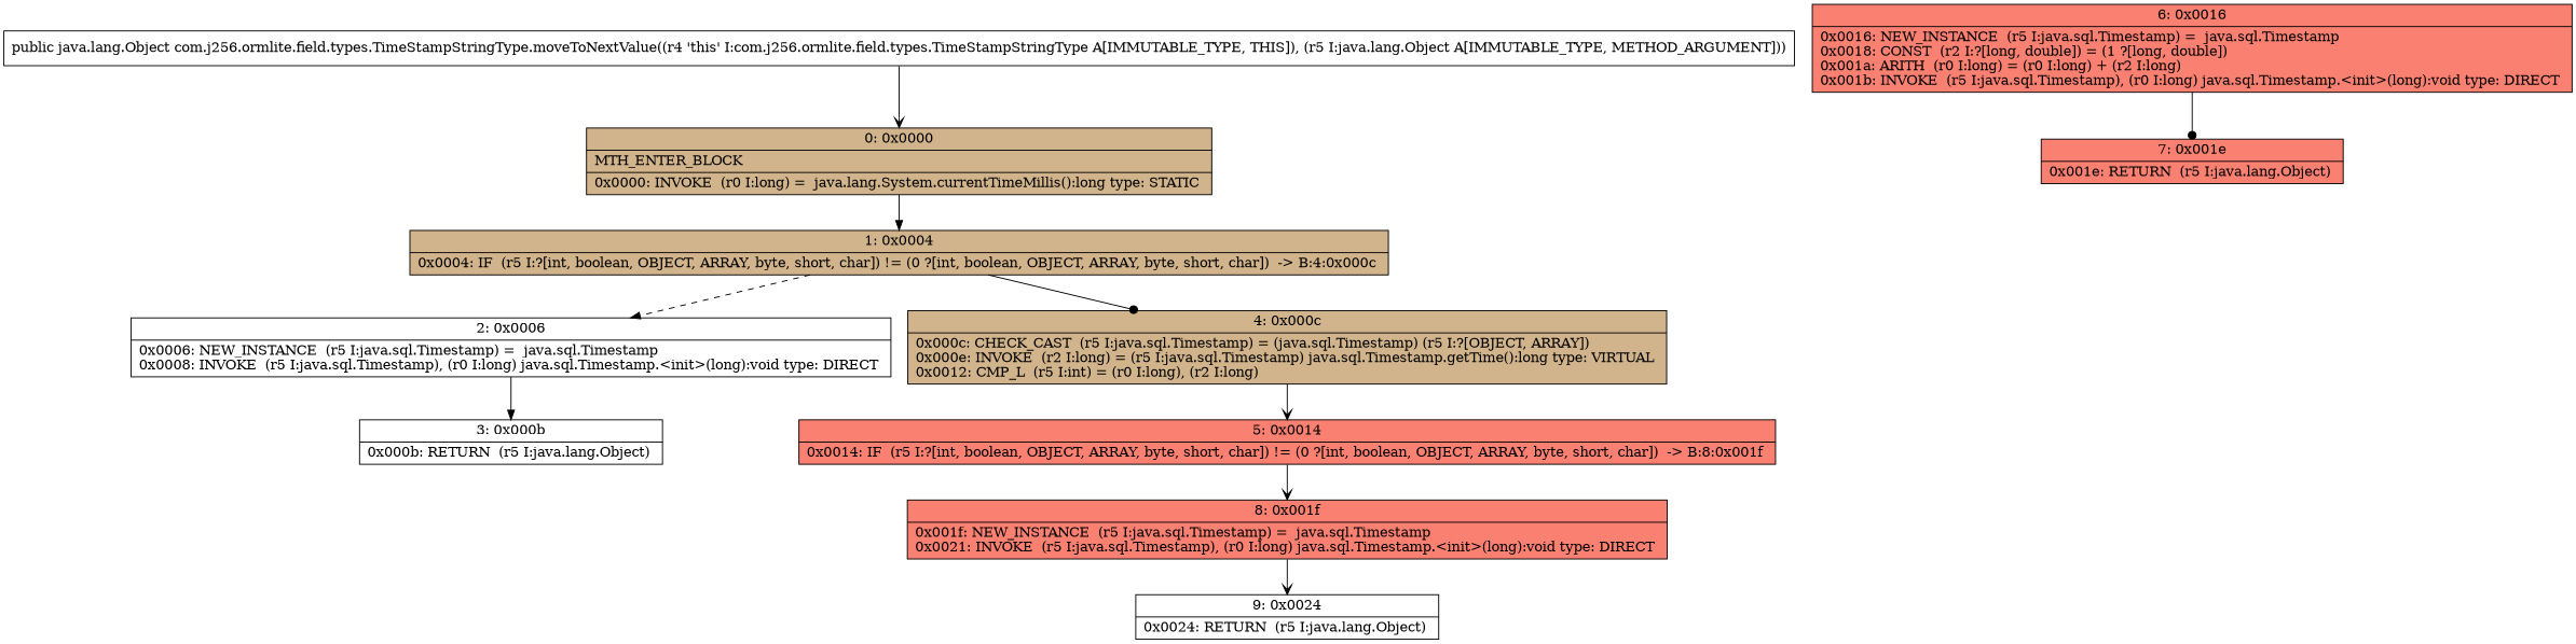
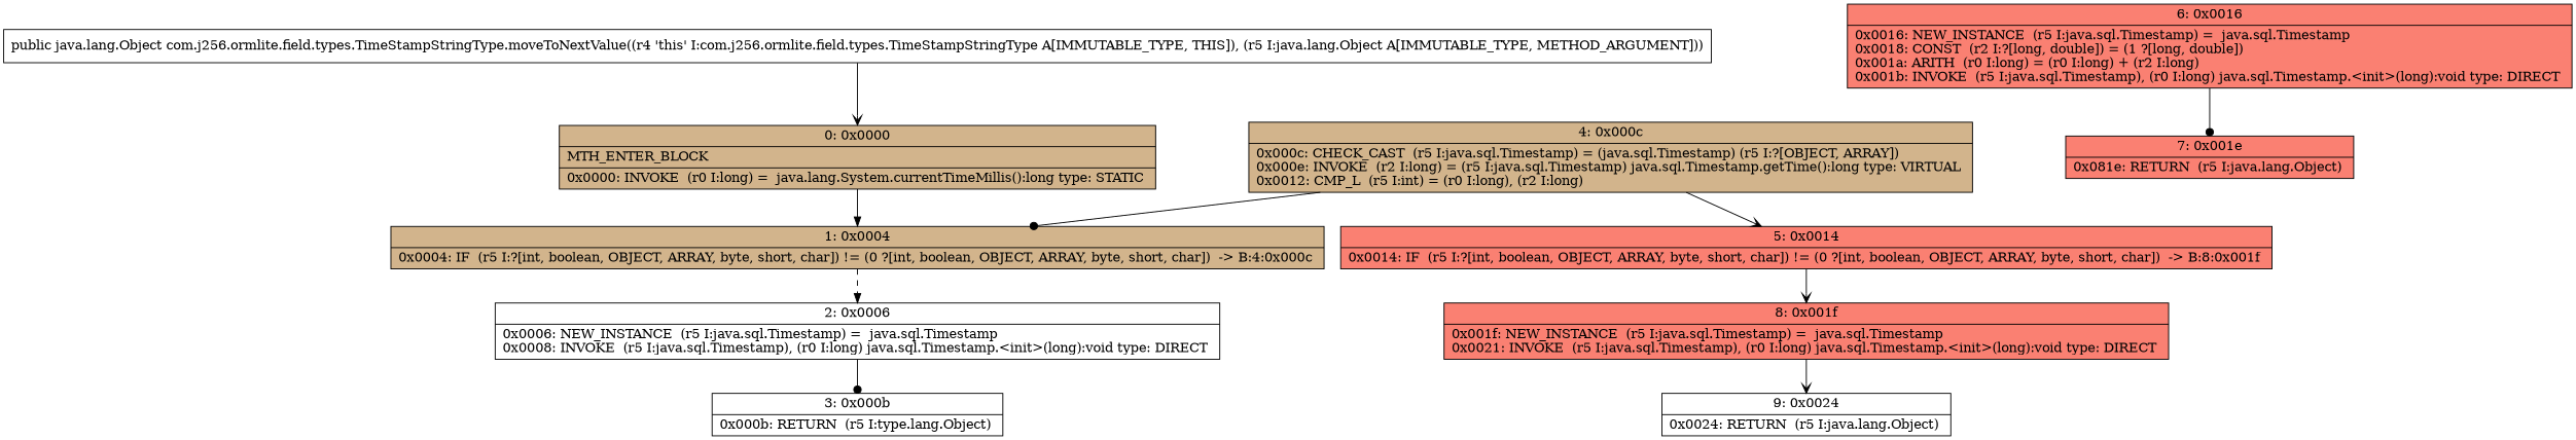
  digraph {
    fontname="DejaVu Serif"
    node [fillcolor=white fontname="DejaVu Serif" shape=record style=filled]
    edge [arrowhead=vee fontname="DejaVu Serif"]
    n1 [fillcolor=tan label="{0\:\ 0x0000|MTH_ENTER_BLOCK\l|0x0000: INVOKE  (r0 I:long) =  java.lang.System.currentTimeMillis():long type: STATIC \l}"]
    n2 [fillcolor=tan label="{1\:\ 0x0004|0x0004: IF  (r5 I:?[int, boolean, OBJECT, ARRAY, byte, short, char]) != (0 ?[int, boolean, OBJECT, ARRAY, byte, short, char])  \-\> B:4:0x000c \l}"]
    n3 [label="{2\:\ 0x0006|0x0006: NEW_INSTANCE  (r5 I:java.sql.Timestamp) =  java.sql.Timestamp \l0x0008: INVOKE  (r5 I:java.sql.Timestamp), (r0 I:long) java.sql.Timestamp.\<init\>(long):void type: DIRECT \l}"]
    n4 [fillcolor=tan label="{4\:\ 0x000c|0x000c: CHECK_CAST  (r5 I:java.sql.Timestamp) = (java.sql.Timestamp) (r5 I:?[OBJECT, ARRAY]) \l0x000e: INVOKE  (r2 I:long) = (r5 I:java.sql.Timestamp) java.sql.Timestamp.getTime():long type: VIRTUAL \l0x0012: CMP_L  (r5 I:int) = (r0 I:long), (r2 I:long) \l}"]
-   n5 [label="{3\:\ 0x000b|0x000b: RETURN  (r5 I:java.lang.Object) \l}"]
+   n5 [label="{3\:\ 0x000b|0x000b: RETURN  (r5 I:type.lang.Object) \l}"]
    n6 [fillcolor=salmon label="{5\:\ 0x0014|0x0014: IF  (r5 I:?[int, boolean, OBJECT, ARRAY, byte, short, char]) != (0 ?[int, boolean, OBJECT, ARRAY, byte, short, char])  \-\> B:8:0x001f \l}"]
    n7 [fillcolor=salmon label="{8\:\ 0x001f|0x001f: NEW_INSTANCE  (r5 I:java.sql.Timestamp) =  java.sql.Timestamp \l0x0021: INVOKE  (r5 I:java.sql.Timestamp), (r0 I:long) java.sql.Timestamp.\<init\>(long):void type: DIRECT \l}"]
    n8 [fillcolor=salmon label="{6\:\ 0x0016|0x0016: NEW_INSTANCE  (r5 I:java.sql.Timestamp) =  java.sql.Timestamp \l0x0018: CONST  (r2 I:?[long, double]) = (1 ?[long, double]) \l0x001a: ARITH  (r0 I:long) = (r0 I:long) + (r2 I:long) \l0x001b: INVOKE  (r5 I:java.sql.Timestamp), (r0 I:long) java.sql.Timestamp.\<init\>(long):void type: DIRECT \l}"]
-   n9 [fillcolor=salmon label="{7\:\ 0x001e|0x001e: RETURN  (r5 I:java.lang.Object) \l}"]
+   n9 [fillcolor=salmon label="{7\:\ 0x001e|0x081e: RETURN  (r5 I:java.lang.Object) \l}"]
    n10 [label="{9\:\ 0x0024|0x0024: RETURN  (r5 I:java.lang.Object) \l}"]
    n11 [label="{public java.lang.Object com.j256.ormlite.field.types.TimeStampStringType.moveToNextValue((r4 'this' I:com.j256.ormlite.field.types.TimeStampStringType A[IMMUTABLE_TYPE, THIS]), (r5 I:java.lang.Object A[IMMUTABLE_TYPE, METHOD_ARGUMENT])) }"]
    n1 -> n2 [arrowhead=normal]
    n2 -> n3 [arrowhead=normal style=dashed]
-   n2 -> n4 [arrowhead=dot]
-   n3 -> n5 [arrowhead=normal]
+   n4 -> n2 [arrowhead=dot]
+   n3 -> n5 [arrowhead=dot]
    n4 -> n6
    n6 -> n7
    n7 -> n10
    n8 -> n9 [arrowhead=dot]
    n11 -> n1
  }
